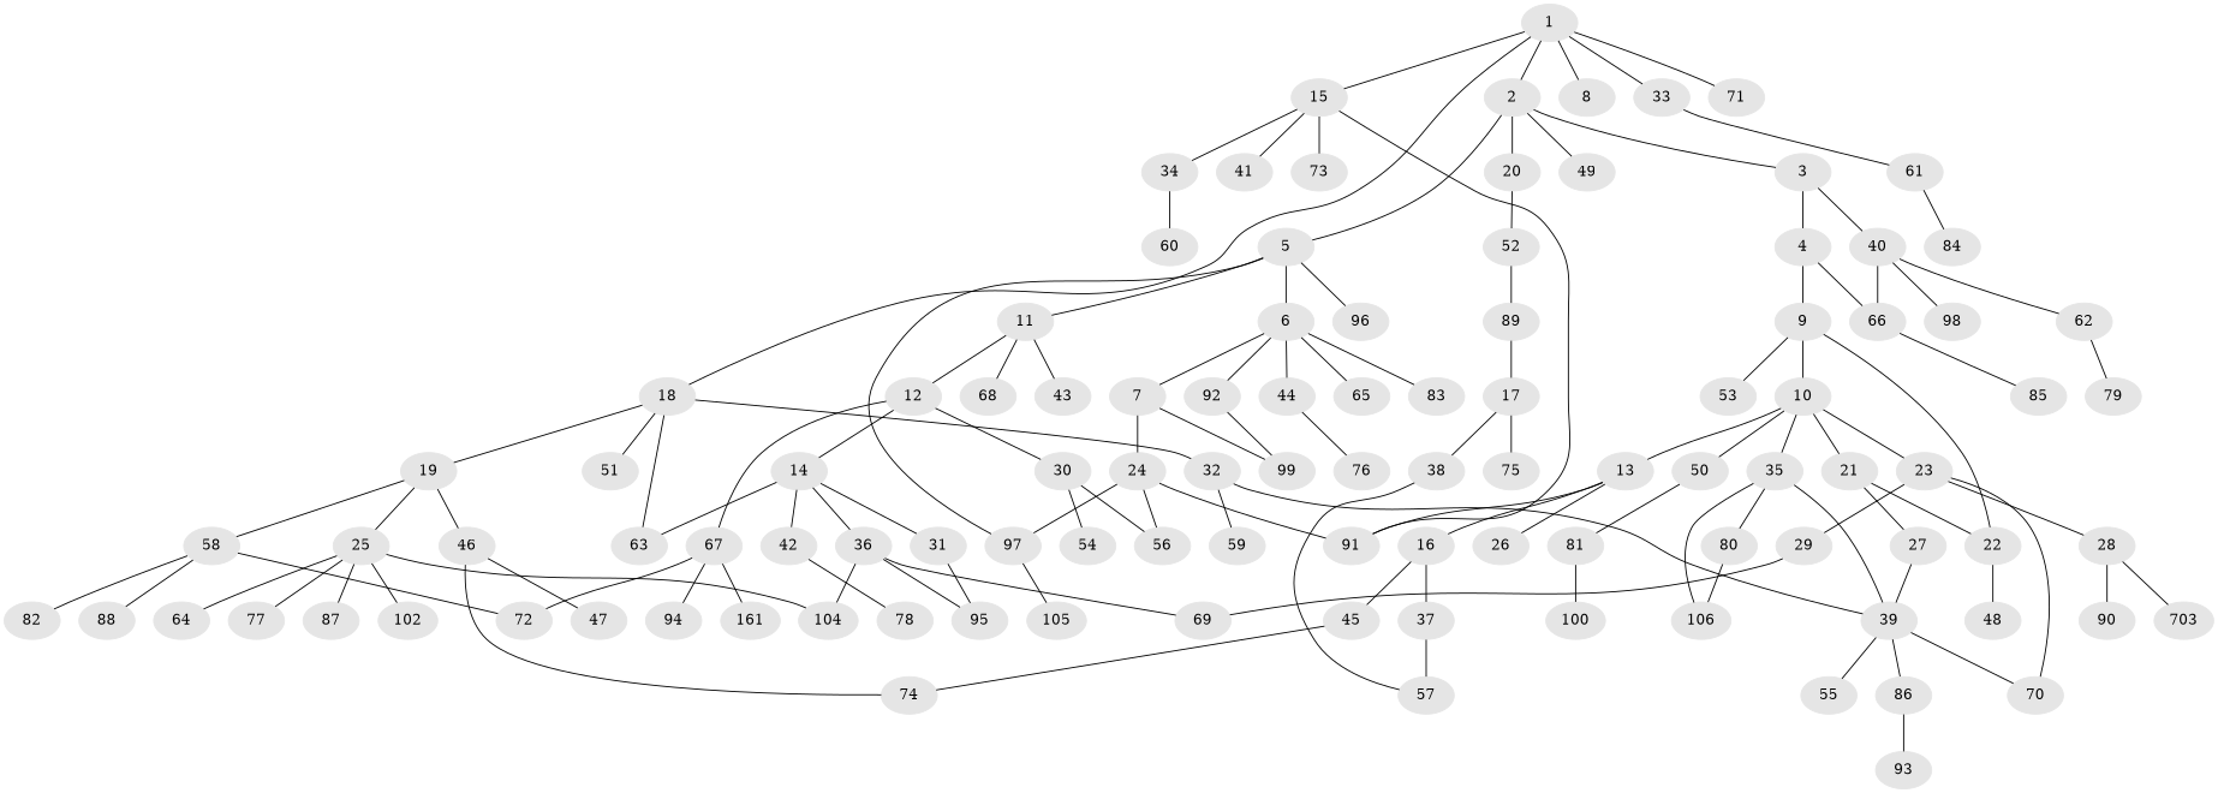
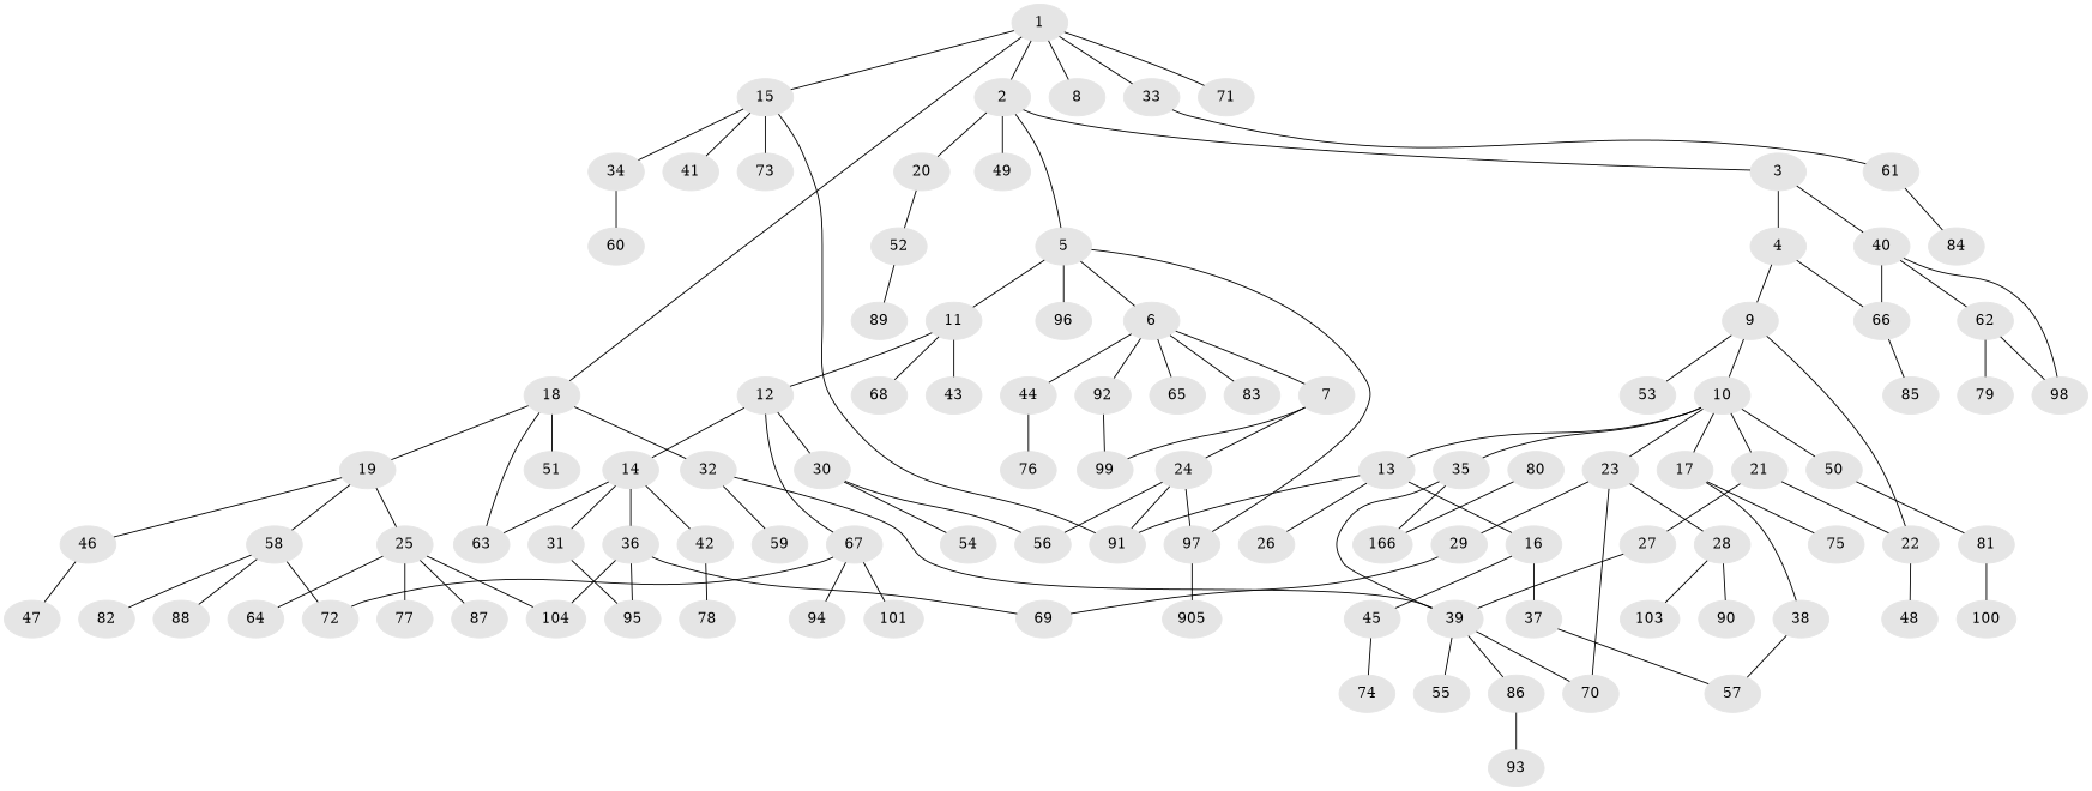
  graph {
    node [color=gray90 style=filled]
    1
    2
    8
    15
    18
    33
    71
    3
    5
    20
    49
    91
    34
    41
    73
    63
    19
    32
    51
    61
    4
    40
    6
    11
    96
    97
    52
    9
    66
    62
    98
    10
    22
    53
    85
    7
    44
    65
    83
    92
    12
    43
    68
-   105
+   105 [label=905]
    24
    99
    76
    56
    13
    17
    21
    23
    35
    50
    48
    16
    26
    38
    75
    27
    28
    29
    70
    39
    80
-   106
+   106 [label=166]
    81
    14
    30
    67
    31
    36
    42
    54
    72
    94
-   101 [label=161]
+   101
    37
    45
    95
    104
    69
    78
    60
    57
    74
    25
    46
    58
    59
    64
    77
    87
-   102
    47
    82
    88
    89
    90
-   103 [label=703]
+   103
    55
    86
    84
    93
    79
    100
    1 -- 2
    1 -- 8
    1 -- 15
    1 -- 18
    1 -- 33
    1 -- 71
    2 -- 3
    2 -- 5
    2 -- 20
    2 -- 49
    15 -- 91
    15 -- 34
    15 -- 41
    15 -- 73
    18 -- 63
    18 -- 19
    18 -- 32
    18 -- 51
    33 -- 61
    3 -- 4
    3 -- 40
    5 -- 6
    5 -- 11
    5 -- 96
    5 -- 97
    20 -- 52
    34 -- 60
    19 -- 25
    19 -- 46
    19 -- 58
    32 -- 39
    32 -- 59
    61 -- 84
    4 -- 9
    4 -- 66
    40 -- 66
    40 -- 62
    40 -- 98
    6 -- 7
    6 -- 44
    6 -- 65
    6 -- 83
    6 -- 92
    11 -- 12
    11 -- 43
    11 -- 68
    97 -- 105
    52 -- 89
    9 -- 10
    9 -- 22
    9 -- 53
    66 -- 85
+   62 -- 98
    62 -- 79
    10 -- 13
-   89 -- 17
+   10 -- 17
    10 -- 21
    10 -- 23
    10 -- 35
    10 -- 50
    22 -- 48
    7 -- 24
    7 -- 99
    44 -- 76
    92 -- 99
    12 -- 14
    12 -- 30
    12 -- 67
    24 -- 91
    24 -- 97
    24 -- 56
    13 -- 91
    13 -- 16
    13 -- 26
    17 -- 38
    17 -- 75
    21 -- 22
    21 -- 27
    23 -- 28
    23 -- 29
    23 -- 70
    35 -- 39
-   35 -- 80
    35 -- 106
    50 -- 81
    16 -- 37
    16 -- 45
    38 -- 57
    27 -- 39
    28 -- 90
    28 -- 103
    29 -- 69
    39 -- 70
    39 -- 55
    39 -- 86
    80 -- 106
    81 -- 100
    14 -- 63
    14 -- 31
    14 -- 36
    14 -- 42
    30 -- 56
    30 -- 54
    67 -- 72
    67 -- 94
    67 -- 101
    31 -- 95
    36 -- 95
    36 -- 104
    36 -- 69
    42 -- 78
    37 -- 57
    45 -- 74
    25 -- 104
    25 -- 64
    25 -- 77
    25 -- 87
-   25 -- 102
-   46 -- 74
    46 -- 47
    58 -- 72
    58 -- 82
    58 -- 88
    86 -- 93
  }
